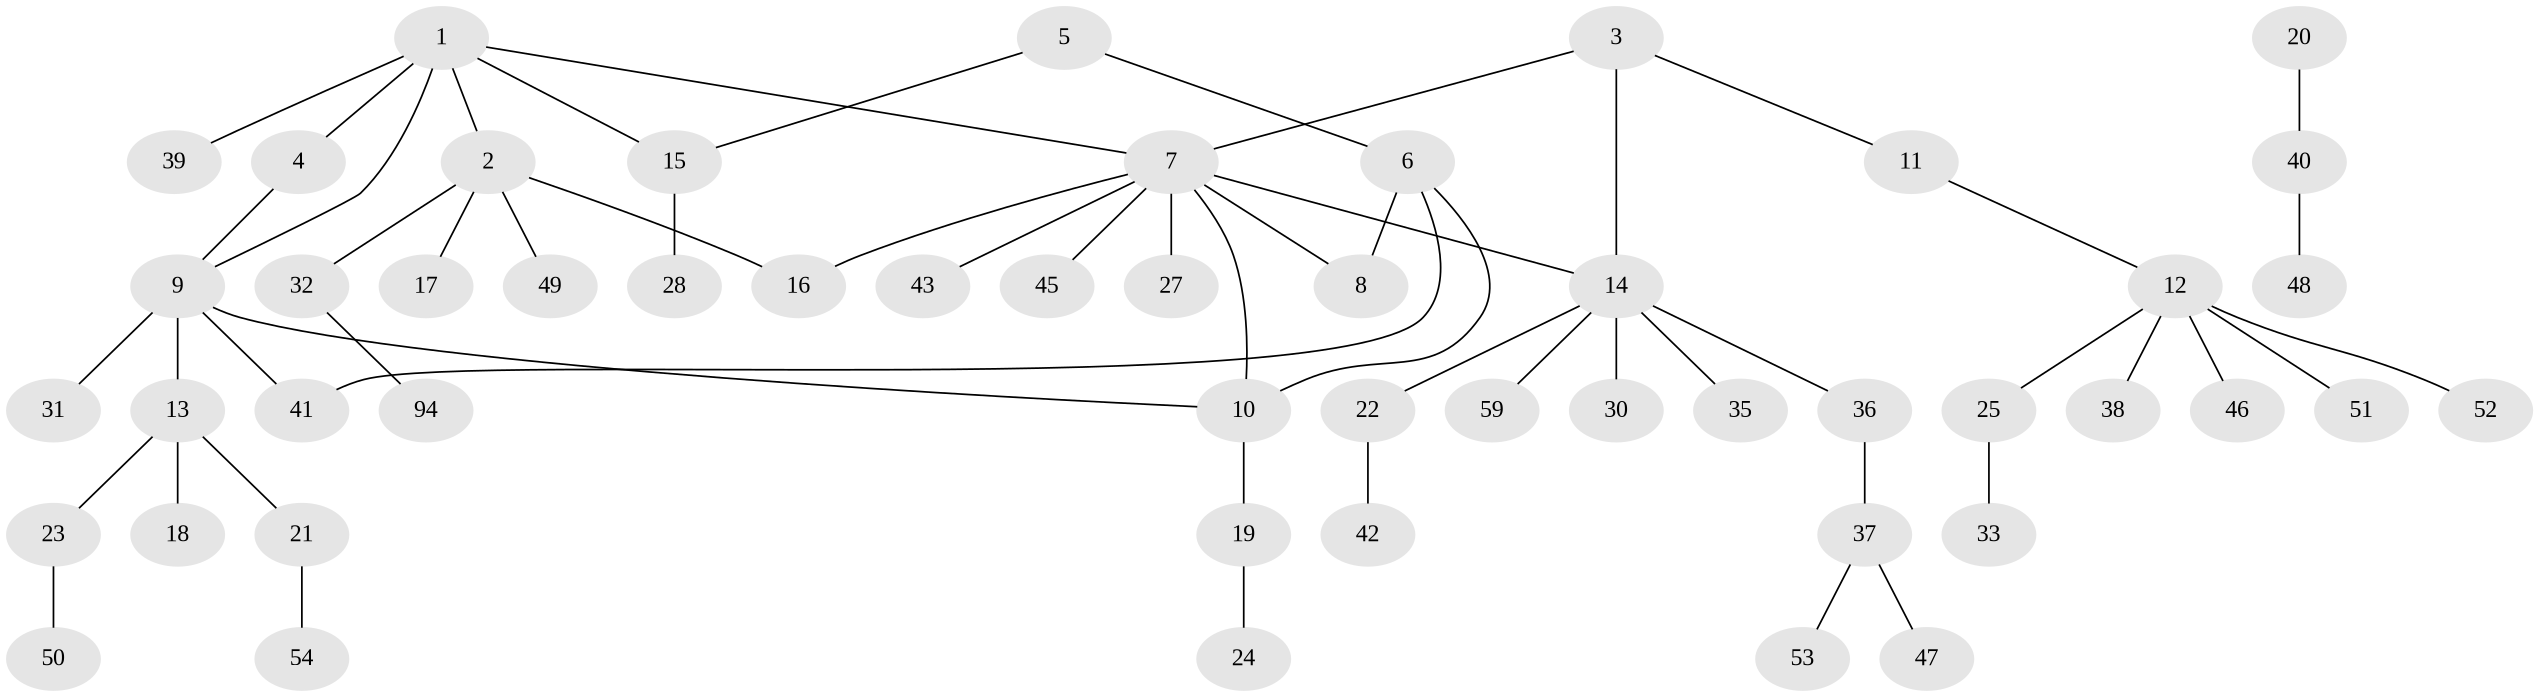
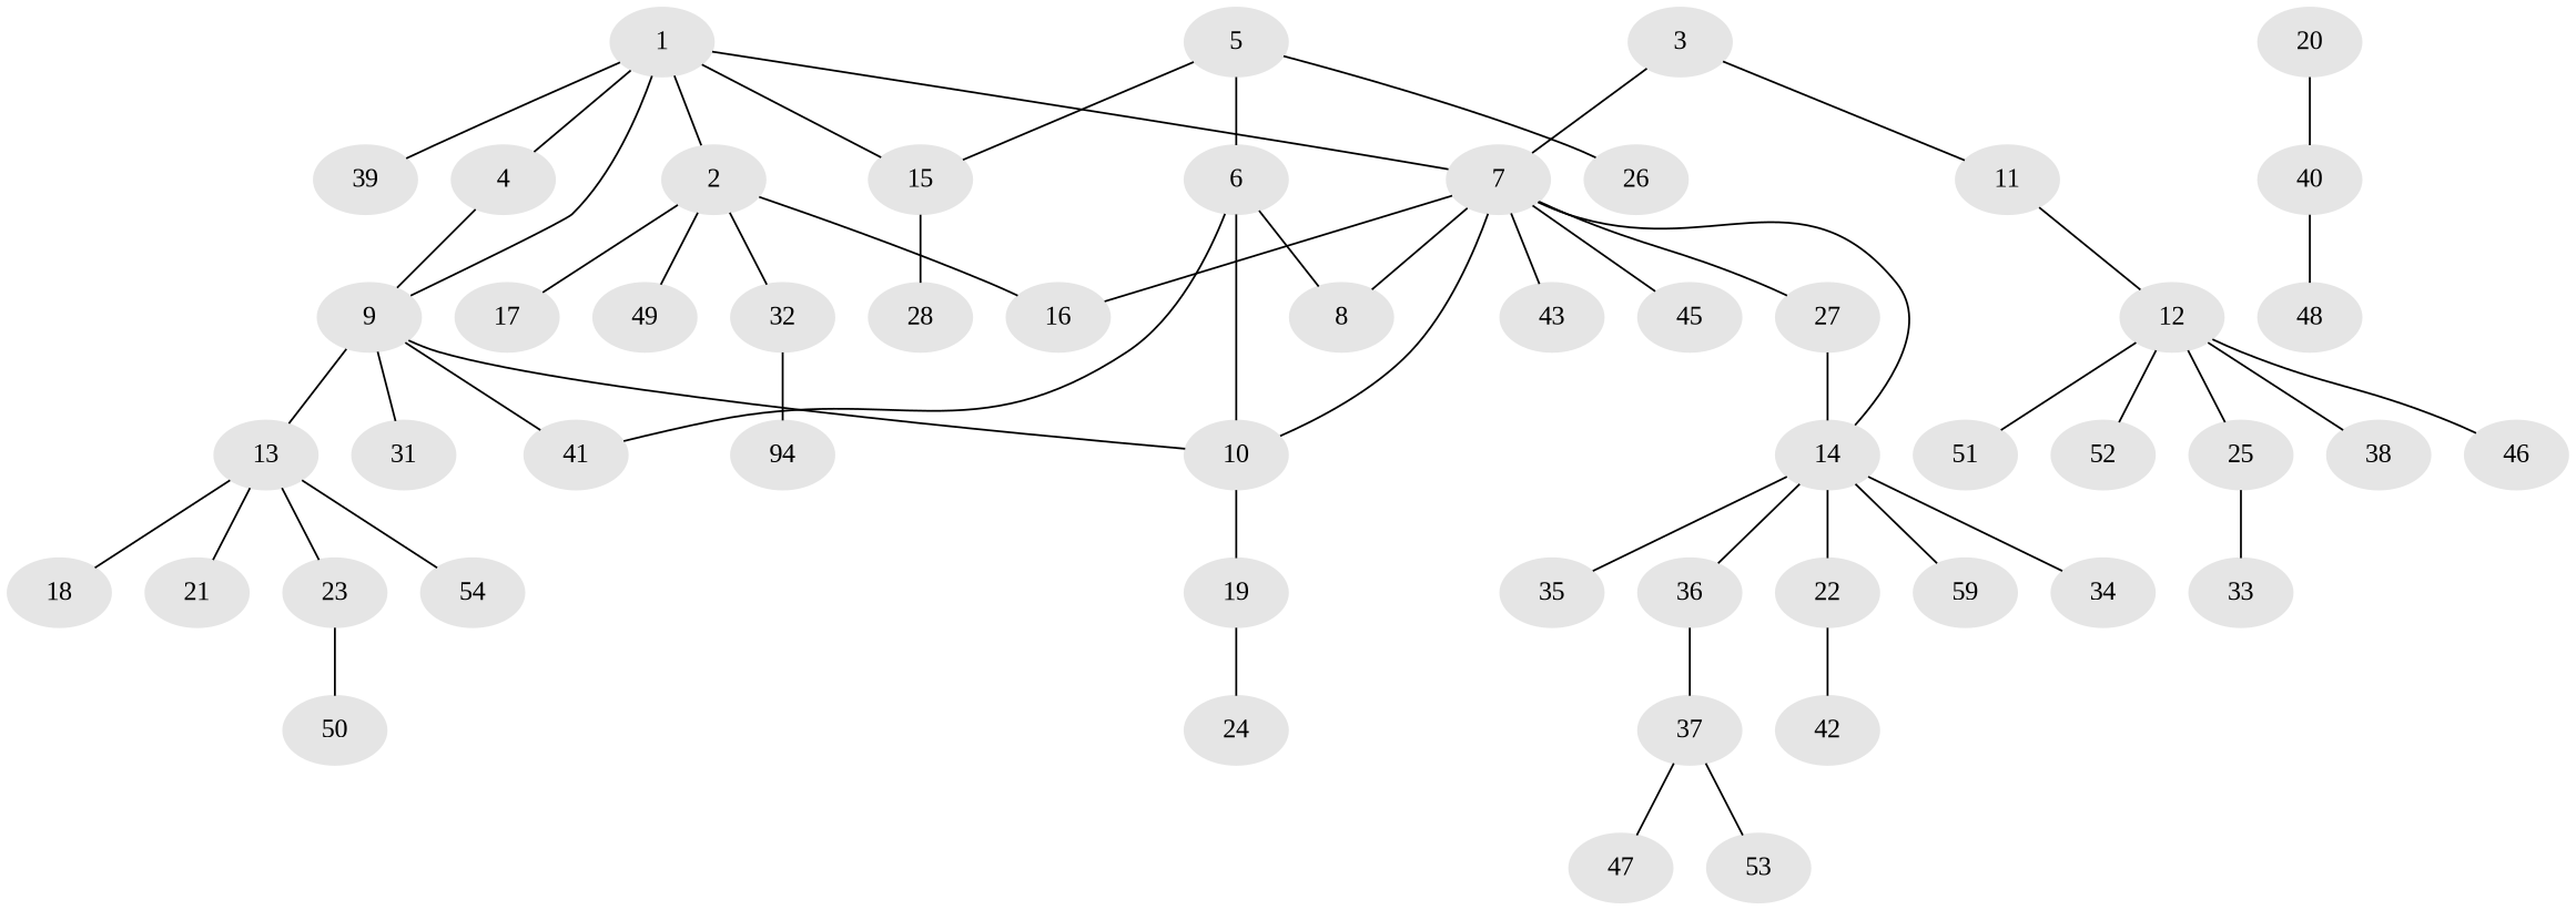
  graph {
    fontname="Liberation Serif"
    node [color=gray90 fontname="Liberation Serif" style=filled]
    edge [fontname="Liberation Serif"]
    1
    2
    4
    7
    9
    39
    15
    17
    32
    49
    16
    14
    8
    10
    27
    43
    45
    41
    13
    31
    20
    40
    6
    n24 [label=94]
    3
    11
    12
    22
    n29 [label=59]
-   30
+   30 [label=34]
    35
    36
    5
+   26
    28
    19
    18
    21
    23
    54
    24
    25
    38
    46
    51
    52
    33
    50
    42
    37
    47
    53
    48
    1 -- 2
    1 -- 4
    1 -- 7
    1 -- 9
    1 -- 39
    1 -- 15
    2 -- 17
    2 -- 32
    2 -- 49
    2 -- 16
    4 -- 9
    7 -- 16
    7 -- 14
    7 -- 8
    7 -- 10
    7 -- 27
    7 -- 43
    7 -- 45
    9 -- 10
    9 -- 41
    9 -- 13
    9 -- 31
    15 -- 28
    32 -- n24
    14 -- 22
    14 -- n29
    14 -- 30
    14 -- 35
    14 -- 36
    10 -- 19
    13 -- 18
    13 -- 21
    13 -- 23
-   21 -- 54
+   13 -- 54
    20 -- 40
    40 -- 48
    6 -- 8
    6 -- 10
    6 -- 41
    3 -- 7
-   3 -- 14
+   27 -- 14
    3 -- 11
    11 -- 12
    12 -- 25
    12 -- 38
    12 -- 46
    12 -- 51
    12 -- 52
    22 -- 42
    36 -- 37
    5 -- 15
    5 -- 6
+   5 -- 26
    19 -- 24
    23 -- 50
    25 -- 33
    37 -- 47
    37 -- 53
  }
